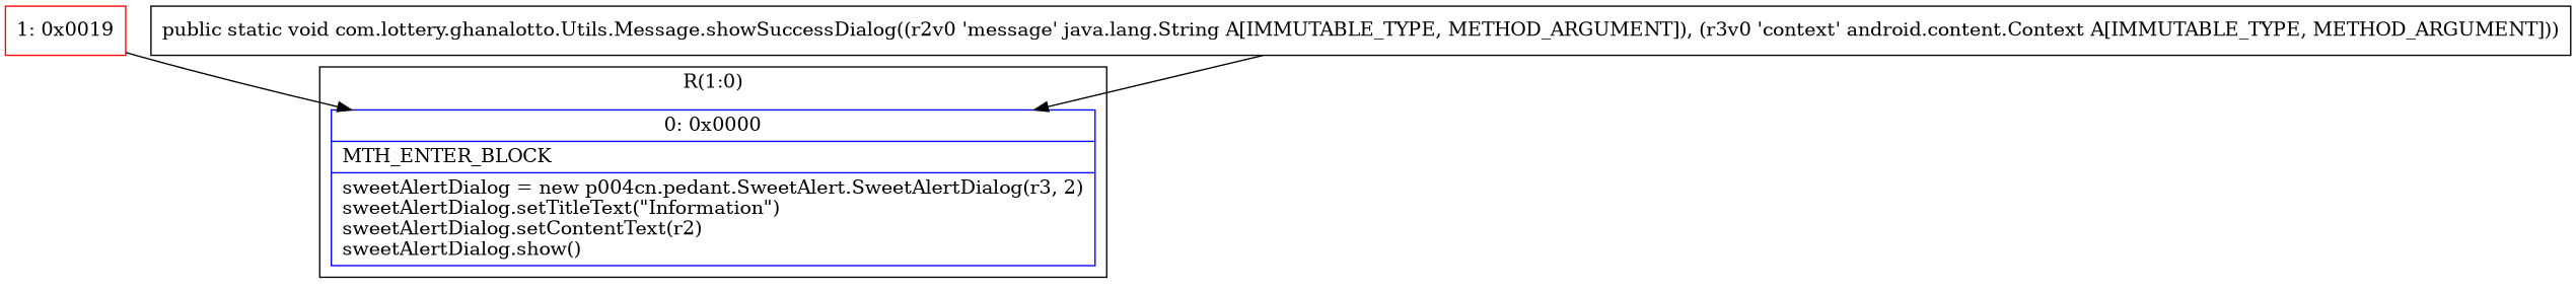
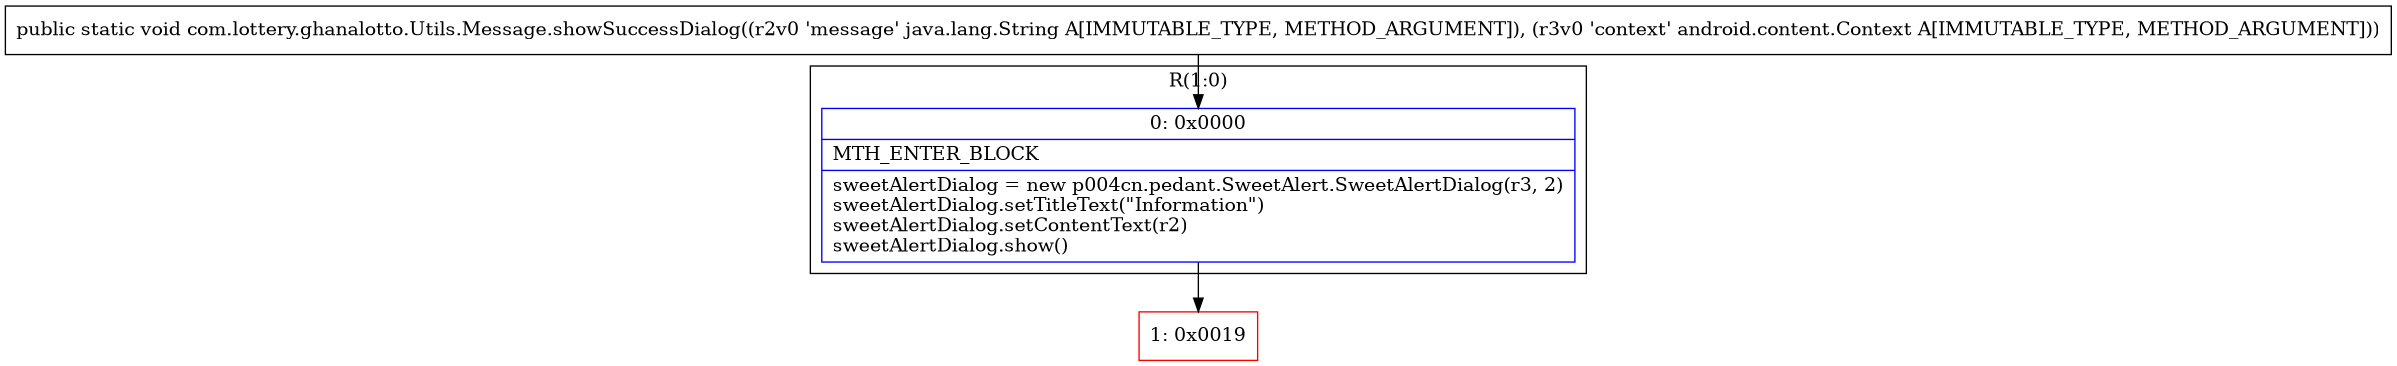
  digraph {
    node [shape=record]
    n1 [color=blue label="{0\:\ 0x0000|MTH_ENTER_BLOCK\l|sweetAlertDialog = new p004cn.pedant.SweetAlert.SweetAlertDialog(r3, 2)\lsweetAlertDialog.setTitleText(\"Information\")\lsweetAlertDialog.setContentText(r2)\lsweetAlertDialog.show()\l}"]
    n2 [color=red label="{1\:\ 0x0019}"]
    n3 [label="{public static void com.lottery.ghanalotto.Utils.Message.showSuccessDialog((r2v0 'message' java.lang.String A[IMMUTABLE_TYPE, METHOD_ARGUMENT]), (r3v0 'context' android.content.Context A[IMMUTABLE_TYPE, METHOD_ARGUMENT])) }"]
    subgraph cluster_1 {
      label="R(1:0)"
      n1
    }
-   n2 -> n1
+   n1 -> n2
    n3 -> n1
  }
